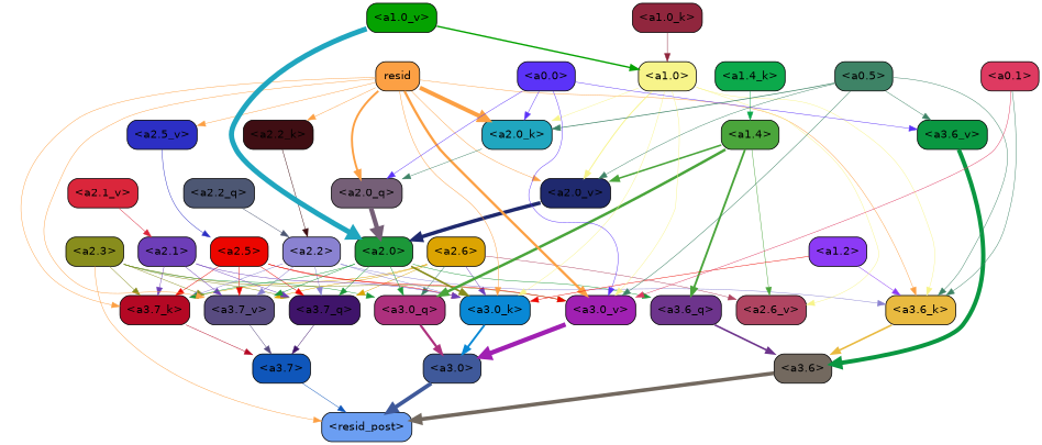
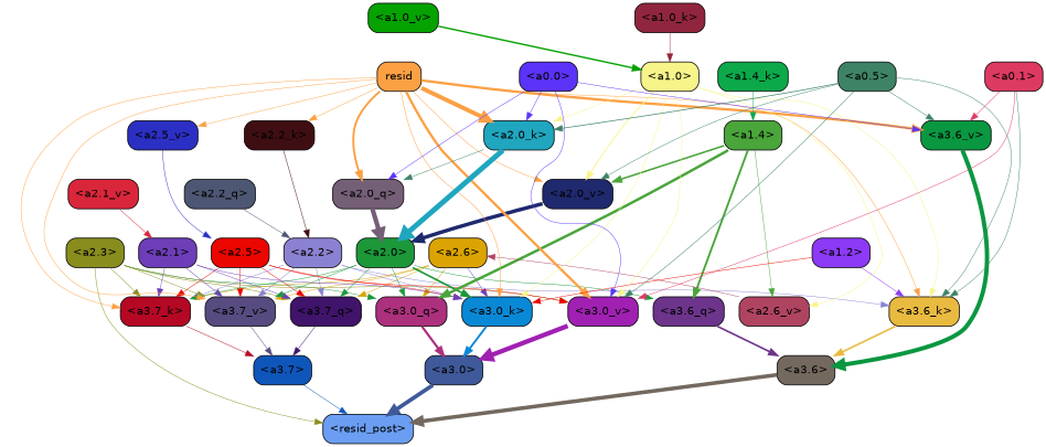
  strict digraph {
    splines=true
    node [color=black fontname=Helvetica shape=box style="filled, rounded"]
    edge [color="#fca044" penwidth=0.6]
    "<a3.7>" [fillcolor="#0f56ba"]
    "<resid_post>" [fillcolor="#6b9ef2"]
    "<a3.6>" [fillcolor="#73695f"]
    "<a3.0>" [fillcolor="#3f599a"]
    "<a2.3>" [fillcolor="#888d1d"]
    "<a3.7_q>" [fillcolor="#3f146a"]
    "<a3.0_q>" [fillcolor="#ad307d"]
    "<a3.7_k>" [fillcolor="#b40824"]
    "<a3.7_v>" [fillcolor="#584b80"]
    "<a3.0_v>" [fillcolor="#a020b2"]
    "<a3.0_k>" [fillcolor="#0988d5"]
    "<a3.6_q>" [fillcolor="#6d348c"]
    "<a3.6_k>" [fillcolor="#e9ba40"]
    "<a3.6_v>" [fillcolor="#0a9741"]
    "<a2.6>" [fillcolor="#dca402"]
    "<a2.5>" [fillcolor="#ec0600"]
    "<a2.2>" [fillcolor="#8a82d1"]
    "<a2.1>" [fillcolor="#6d3eb8"]
    "<a2.0>" [fillcolor="#1c9839"]
    "<a1.4>" [fillcolor="#4aa53b"]
    "<a2.6_v>" [fillcolor="#af4461"]
    "<a2.0_v>" [fillcolor="#1f296e"]
    n23 [fillcolor="#fca044" label=resid]
    "<a2.0_q>" [fillcolor="#755f77"]
    "<a2.2_k>" [fillcolor="#3f0e13"]
    "<a2.0_k>" [fillcolor="#20a6bf"]
    "<a2.5_v>" [fillcolor="#2c2fc4"]
    "<a1.2>" [fillcolor="#8c3af5"]
    "<a1.0>" [fillcolor="#f7f48a"]
    "<a0.5>" [fillcolor="#3e8366"]
    "<a0.1>" [fillcolor="#de3a61"]
    "<a0.0>" [fillcolor="#5b33f8"]
    "<a2.2_q>" [fillcolor="#4d5773"]
    "<a2.1_v>" [fillcolor="#da263b"]
    "<a1.4_k>" [fillcolor="#0ca94b"]
    "<a1.0_k>" [fillcolor="#90263d"]
    "<a1.0_v>" [fillcolor="#05a201"]
    "<a3.7>" -> "<resid_post>" [color="#0f56ba"]
    "<a3.6>" -> "<resid_post>" [color="#73695f" penwidth=4.7534414529800415]
    "<a3.0>" -> "<resid_post>" [color="#3f599a" penwidth=4.898576855659485]
-   "<a2.3>" -> "<resid_post>"
+   "<a2.3>" -> "<resid_post>" [color="#888d1d"]
    "<a2.3>" -> "<a3.7_q>" [color="#888d1d"]
    "<a2.3>" -> "<a3.0_q>" [color="#1c9839"]
    "<a2.3>" -> "<a3.7_k>" [color="#888d1d"]
    "<a2.3>" -> "<a3.7_v>" [color="#888d1d"]
    "<a2.3>" -> "<a3.0_v>" [color="#888d1d"]
    "<a3.7_q>" -> "<a3.7>" [color="#3f146a"]
    "<a3.0_q>" -> "<a3.0>" [color="#ad307d" penwidth=2.870753765106201]
    "<a3.7_k>" -> "<a3.7>" [color="#b40824"]
    "<a3.7_v>" -> "<a3.7>" [color="#584b80"]
    "<a3.0_v>" -> "<a3.0>" [color="#a020b2" penwidth=5.680712580680847]
    "<a3.0_k>" -> "<a3.0>" [color="#0988d5" penwidth=2.520303964614868]
    "<a3.6_q>" -> "<a3.6>" [color="#6d348c" penwidth=2.160832464694977]
    "<a3.6_k>" -> "<a3.6>" [color="#e9ba40" penwidth=2.13908451795578]
    "<a3.6_v>" -> "<a3.6>" [color="#0a9741" penwidth=5.297133803367615]
    "<a2.6>" -> "<a3.7_q>" [color="#dca402"]
-   "<a2.6>" -> "<a3.0_q>" [color="#3e8366"]
+   "<a2.6>" -> "<a3.0_q>" [color="#dca402"]
    "<a2.6>" -> "<a3.7_k>" [color="#dca402"]
    "<a2.6>" -> "<a3.7_v>" [color="#dca402"]
    "<a2.6>" -> "<a3.0_k>" [color="#6d3eb8"]
    "<a2.5>" -> "<a3.7_q>" [color="#ec0600"]
    "<a2.5>" -> "<a3.7_k>" [color="#ec0600"]
    "<a2.5>" -> "<a3.7_v>" [color="#ec0600"]
    "<a2.5>" -> "<a3.0_v>" [color="#ec0600"]
    "<a2.5>" -> "<a3.0_k>" [color="#ec0600"]
    "<a2.2>" -> "<a3.7_q>" [color="#8a82d1"]
    "<a2.2>" -> "<a3.7_k>" [color="#8a82d1"]
    "<a2.2>" -> "<a3.7_v>" [color="#8a82d1"]
    "<a2.2>" -> "<a3.0_k>" [color="#8a82d1"]
    "<a2.2>" -> "<a3.6_k>" [color="#8a82d1"]
    "<a2.1>" -> "<a3.7_q>" [color="#6d3eb8"]
    "<a2.1>" -> "<a3.7_k>" [color="#6d3eb8"]
    "<a2.1>" -> "<a3.7_v>" [color="#6d3eb8"]
    "<a2.1>" -> "<a3.0_k>" [color="#6d3eb8"]
    "<a2.0>" -> "<a3.7_q>" [color="#1c9839"]
    "<a2.0>" -> "<a3.0_q>" [color="#1c9839"]
    "<a2.0>" -> "<a3.7_k>" [color="#1c9839"]
    "<a2.0>" -> "<a3.7_v>" [color="#1c9839"]
-   "<a2.0>" -> "<a3.0_k>" [color="#888d1d" penwidth=2.18752121925354]
+   "<a2.0>" -> "<a3.0_k>" [color="#1c9839" penwidth=2.18752121925354]
    "<a2.0>" -> "<a3.6_q>" [color="#1c9839"]
    "<a1.4>" -> "<a3.0_q>" [color="#4aa53b" penwidth=3.299744725227356]
    "<a1.4>" -> "<a3.6_q>" [color="#4aa53b" penwidth=2.4829938411712646]
    "<a1.4>" -> "<a2.6_v>" [color="#4aa53b"]
    "<a1.4>" -> "<a2.0_v>" [color="#4aa53b" penwidth=2.092592429369688]
-   "<a2.6>" -> "<a2.6_v>" [color="#af4461"]
+   "<a2.6_v>" -> "<a2.6>" [color="#af4461"]
    "<a2.0_v>" -> "<a2.0>" [color="#1f296e" penwidth=4.5695202350616455]
    n23 -> "<a3.7_k>"
    n23 -> "<a3.7_v>"
    n23 -> "<a3.0_v>" [penwidth=3.0212591886520386]
    n23 -> "<a3.0_k>" [penwidth=0.6394047290086746]
    n23 -> "<a3.6_k>"
+   n23 -> "<a3.6_v>" [penwidth=3.067279100418091]
    n23 -> "<a2.0_v>"
    n23 -> "<a2.0_q>" [penwidth=2.5355080366134644]
    n23 -> "<a2.2_k>"
    n23 -> "<a2.0_k>" [penwidth=5.2180726528167725]
    n23 -> "<a2.5_v>"
    "<a2.0_q>" -> "<a2.0>" [color="#755f77" penwidth=5.681910276412964]
    "<a2.2_k>" -> "<a2.2>" [color="#3f0e13"]
-   "<a1.0_v>" -> "<a2.0>" [color="#20a6bf" penwidth=6.447777509689331]
+   "<a2.0_k>" -> "<a2.0>" [color="#20a6bf" penwidth=6.447777509689331]
    "<a2.0_k>" -> "<a2.0_q>" [color="#3e8366"]
    "<a2.5_v>" -> "<a2.5>" [color="#2c2fc4"]
    "<a1.2>" -> "<a3.0_k>" [color="#ec0600"]
    "<a1.2>" -> "<a3.6_k>" [color="#8c3af5"]
    "<a1.0>" -> "<a3.0_v>" [color="#f7f48a"]
    "<a1.0>" -> "<a3.0_k>" [color="#f7f48a"]
    "<a1.0>" -> "<a3.6_k>" [color="#f7f48a"]
    "<a1.0>" -> "<a2.6_v>" [color="#f7f48a"]
    "<a1.0>" -> "<a2.0_v>" [color="#f7f48a" penwidth=1.2132605910301208]
    "<a1.0>" -> "<a2.0_k>" [color="#f7f48a"]
    "<a0.5>" -> "<a3.0_v>" [color="#3e8366" penwidth=0.648682102560997]
    "<a0.5>" -> "<a3.6_k>" [color="#3e8366"]
    "<a0.5>" -> "<a3.6_v>" [color="#3e8366"]
    "<a0.5>" -> "<a2.0_v>" [color="#3e8366"]
    "<a0.5>" -> "<a2.0_k>" [color="#3e8366" penwidth=0.9236047863960266]
    "<a0.1>" -> "<a3.0_v>" [color="#de3a61"]
    "<a0.1>" -> "<a3.6_k>" [color="#3e8366"]
+   "<a0.1>" -> "<a3.6_v>" [color="#de3a61"]
    "<a0.0>" -> "<a3.0_v>" [color="#5b33f8"]
    "<a0.0>" -> "<a3.6_v>" [color="#5b33f8"]
    "<a0.0>" -> "<a2.0_q>" [color="#5b33f8"]
    "<a0.0>" -> "<a2.0_k>" [color="#5b33f8"]
    "<a2.2_q>" -> "<a2.2>" [color="#4d5773"]
    "<a2.1_v>" -> "<a2.1>" [color="#da263b"]
    "<a1.4_k>" -> "<a1.4>" [color="#0ca94b"]
    "<a1.0_k>" -> "<a1.0>" [color="#90263d"]
    "<a1.0_v>" -> "<a1.0>" [color="#05a201" penwidth=1.8562973737716675]
  }
